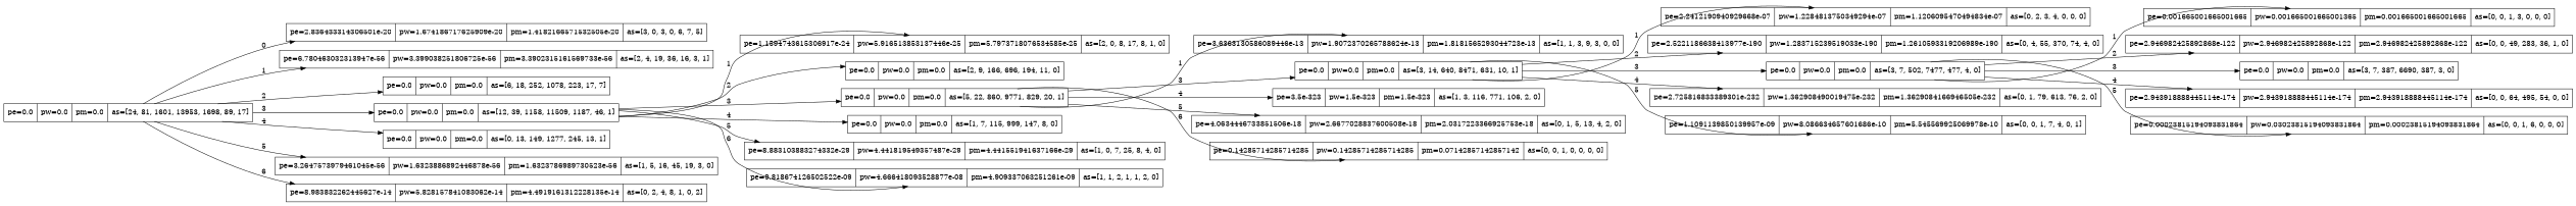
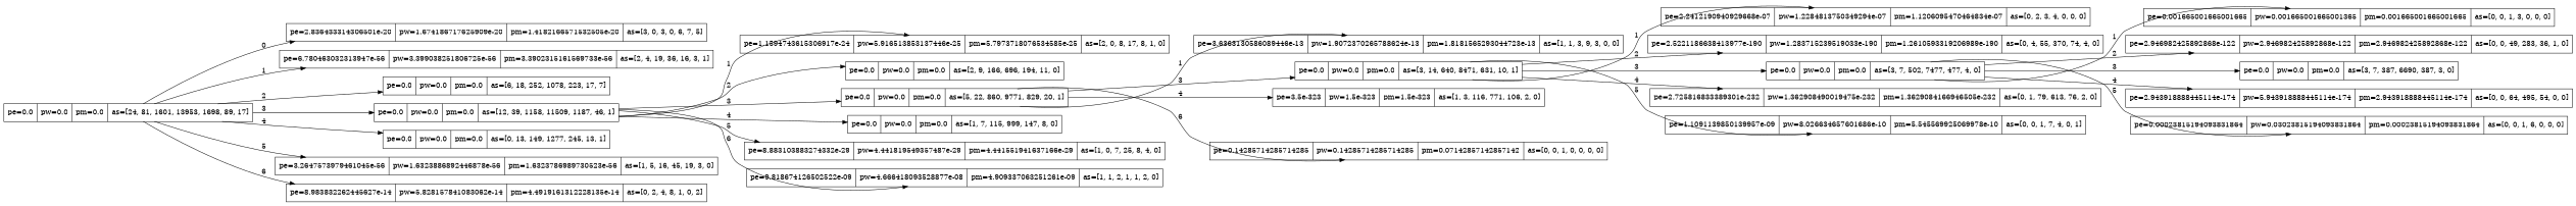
  digraph {
    rankdir=LR
    node [shape=record]
    n1 [label="{pe=0.0 | pw=0.0 | pm=0.0 | as=[24, 81, 1601, 13953, 1698, 89, 17]}"]
    n2 [label="{pe=2.836433314306501e-20 | pw=1.674186717625909e-20 | pm=1.4182166571532505e-20 | as=[3, 0, 3, 0, 6, 7, 5]}"]
    n3 [label="{pe=6.780463032313947e-56 | pw=3.399038251806725e-56 | pm=3.3902315161569733e-56 | as=[2, 4, 19, 36, 16, 3, 1]}"]
    n4 [label="{pe=0.0 | pw=0.0 | pm=0.0 | as=[6, 18, 252, 1078, 223, 17, 7]}"]
    n5 [label="{pe=0.0 | pw=0.0 | pm=0.0 | as=[12, 39, 1158, 11509, 1187, 46, 1]}"]
    n6 [label="{pe=0.0 | pw=0.0 | pm=0.0 | as=[0, 13, 149, 1277, 245, 13, 1]}"]
    n7 [label="{pe=3.2647573979461045e-56 | pw=1.6323886892446878e-56 | pm=1.6323786989730523e-56 | as=[1, 5, 16, 45, 19, 3, 0]}"]
    n8 [label="{pe=8.983832262445627e-14 | pw=5.828157841083062e-14 | pm=4.4919161312228135e-14 | as=[0, 2, 4, 8, 1, 0, 2]}"]
    n9 [label="{pe=1.1594743615306917e-24 | pw=5.916513853137446e-25 | pm=5.7973718076534585e-25 | as=[2, 0, 8, 17, 8, 1, 0]}"]
    n10 [label="{pe=0.0 | pw=0.0 | pm=0.0 | as=[2, 9, 166, 696, 194, 11, 0]}"]
    n11 [label="{pe=0.0 | pw=0.0 | pm=0.0 | as=[5, 22, 860, 9771, 829, 20, 1]}"]
    n12 [label="{pe=0.0 | pw=0.0 | pm=0.0 | as=[1, 7, 115, 999, 147, 8, 0]}"]
    n13 [label="{pe=8.883103883274332e-29 | pw=4.441819549357487e-29 | pm=4.441551941637166e-29 | as=[1, 0, 7, 25, 8, 4, 0]}"]
    n14 [label="{pe=9.818674126502522e-09 | pw=4.666418093528877e-08 | pm=4.909337063251261e-09 | as=[1, 1, 2, 1, 1, 2, 0]}"]
    n15 [label="{pe=3.6363130586089446e-13 | pw=1.9072370265788624e-13 | pm=1.8181565293044723e-13 | as=[1, 1, 3, 9, 3, 0, 0]}"]
    n16 [label="{pe=0.0 | pw=0.0 | pm=0.0 | as=[3, 14, 640, 8471, 631, 10, 1]}"]
    n17 [label="{pe=3.5e-323 | pw=1.5e-323 | pm=1.5e-323 | as=[1, 3, 116, 771, 106, 2, 0]}"]
-   n18 [label="{pe=4.0634446733851506e-18 | pw=2.6677028837600508e-18 | pm=2.0317223366925753e-18 | as=[0, 1, 5, 13, 4, 2, 0]}"]
    n19 [label="{pe=0.14285714285714285 | pw=0.14285714285714285 | pm=0.07142857142857142 | as=[0, 0, 1, 0, 0, 0, 0]}"]
-   n20 [label="{pe=2.2412190940929668e-07 | pw=1.2284813750349294e-07 | pm=1.1206095470494834e-07 | as=[0, 2, 3, 4, 0, 0, 0]}"]
+   n20 [label="{pe=2.2412190940929668e-07 | pw=1.2284813750349294e-07 | pm=1.1206095470464834e-07 | as=[0, 2, 3, 4, 0, 0, 0]}"]
    n21 [label="{pe=2.5221186638413977e-190 | pw=1.283715239519033e-190 | pm=1.2610593319206989e-190 | as=[0, 4, 55, 370, 74, 4, 0]}"]
    n22 [label="{pe=0.0 | pw=0.0 | pm=0.0 | as=[3, 7, 502, 7477, 477, 4, 0]}"]
    n23 [label="{pe=2.725816833389301e-232 | pw=1.362908490019475e-232 | pm=1.3629084166946505e-232 | as=[0, 1, 79, 613, 76, 2, 0]}"]
-   n24 [label="{pe=1.1091139850139957e-09 | pw=8.086634657601686e-10 | pm=5.545569925069978e-10 | as=[0, 0, 1, 7, 4, 0, 1]}"]
+   n24 [label="{pe=1.1091139850139957e-09 | pw=8.026634657601686e-10 | pm=5.545569925069978e-10 | as=[0, 0, 1, 7, 4, 0, 1]}"]
    n25 [label="{pe=0.001665001665001665 | pw=0.001665001665001365 | pm=0.001665001665001665 | as=[0, 0, 1, 3, 0, 0, 0]}"]
    n26 [label="{pe=2.946982425892868e-122 | pw=2.946982425892868e-122 | pm=2.946982425892868e-122 | as=[0, 0, 49, 283, 36, 1, 0]}"]
    n27 [label="{pe=0.0 | pw=0.0 | pm=0.0 | as=[3, 7, 387, 6690, 387, 3, 0]}"]
-   n28 [label="{pe=2.943918888445114e-174 | pw=2.943918888445114e-174 | pm=2.943918888445114e-174 | as=[0, 0, 64, 495, 54, 0, 0]}"]
+   n28 [label="{pe=2.943918888445114e-174 | pw=5.943918888445114e-174 | pm=2.943918888445114e-174 | as=[0, 0, 64, 495, 54, 0, 0]}"]
    n29 [label="{pe=0.00023815194093831864 | pw=0.03023815194093831864 | pm=0.00023815194093831864 | as=[0, 0, 1, 6, 0, 0, 0]}"]
    n1 -> n2 [label=0]
    n1 -> n3 [label=1]
    n1 -> n4 [label=2]
    n1 -> n5 [label=3]
    n1 -> n6 [label=4]
    n1 -> n7 [label=5]
    n1 -> n8 [label=6]
    n5 -> n9 [label=1]
    n5 -> n10 [label=2]
    n5 -> n11 [label=3]
    n5 -> n12 [label=4]
    n5 -> n13 [label=5]
    n5 -> n14 [label=6]
    n11 -> n15 [label=1]
    n11 -> n16 [label=3]
    n11 -> n17 [label=4]
-   n11 -> n18 [label=5]
    n11 -> n19 [label=6]
    n16 -> n20 [label=1]
    n16 -> n21 [label=2]
    n16 -> n22 [label=3]
    n16 -> n23 [label=4]
    n16 -> n24 [label=5]
    n22 -> n25 [label=1]
    n22 -> n26 [label=2]
    n22 -> n27 [label=3]
    n22 -> n28 [label=4]
    n22 -> n29 [label=5]
  }
